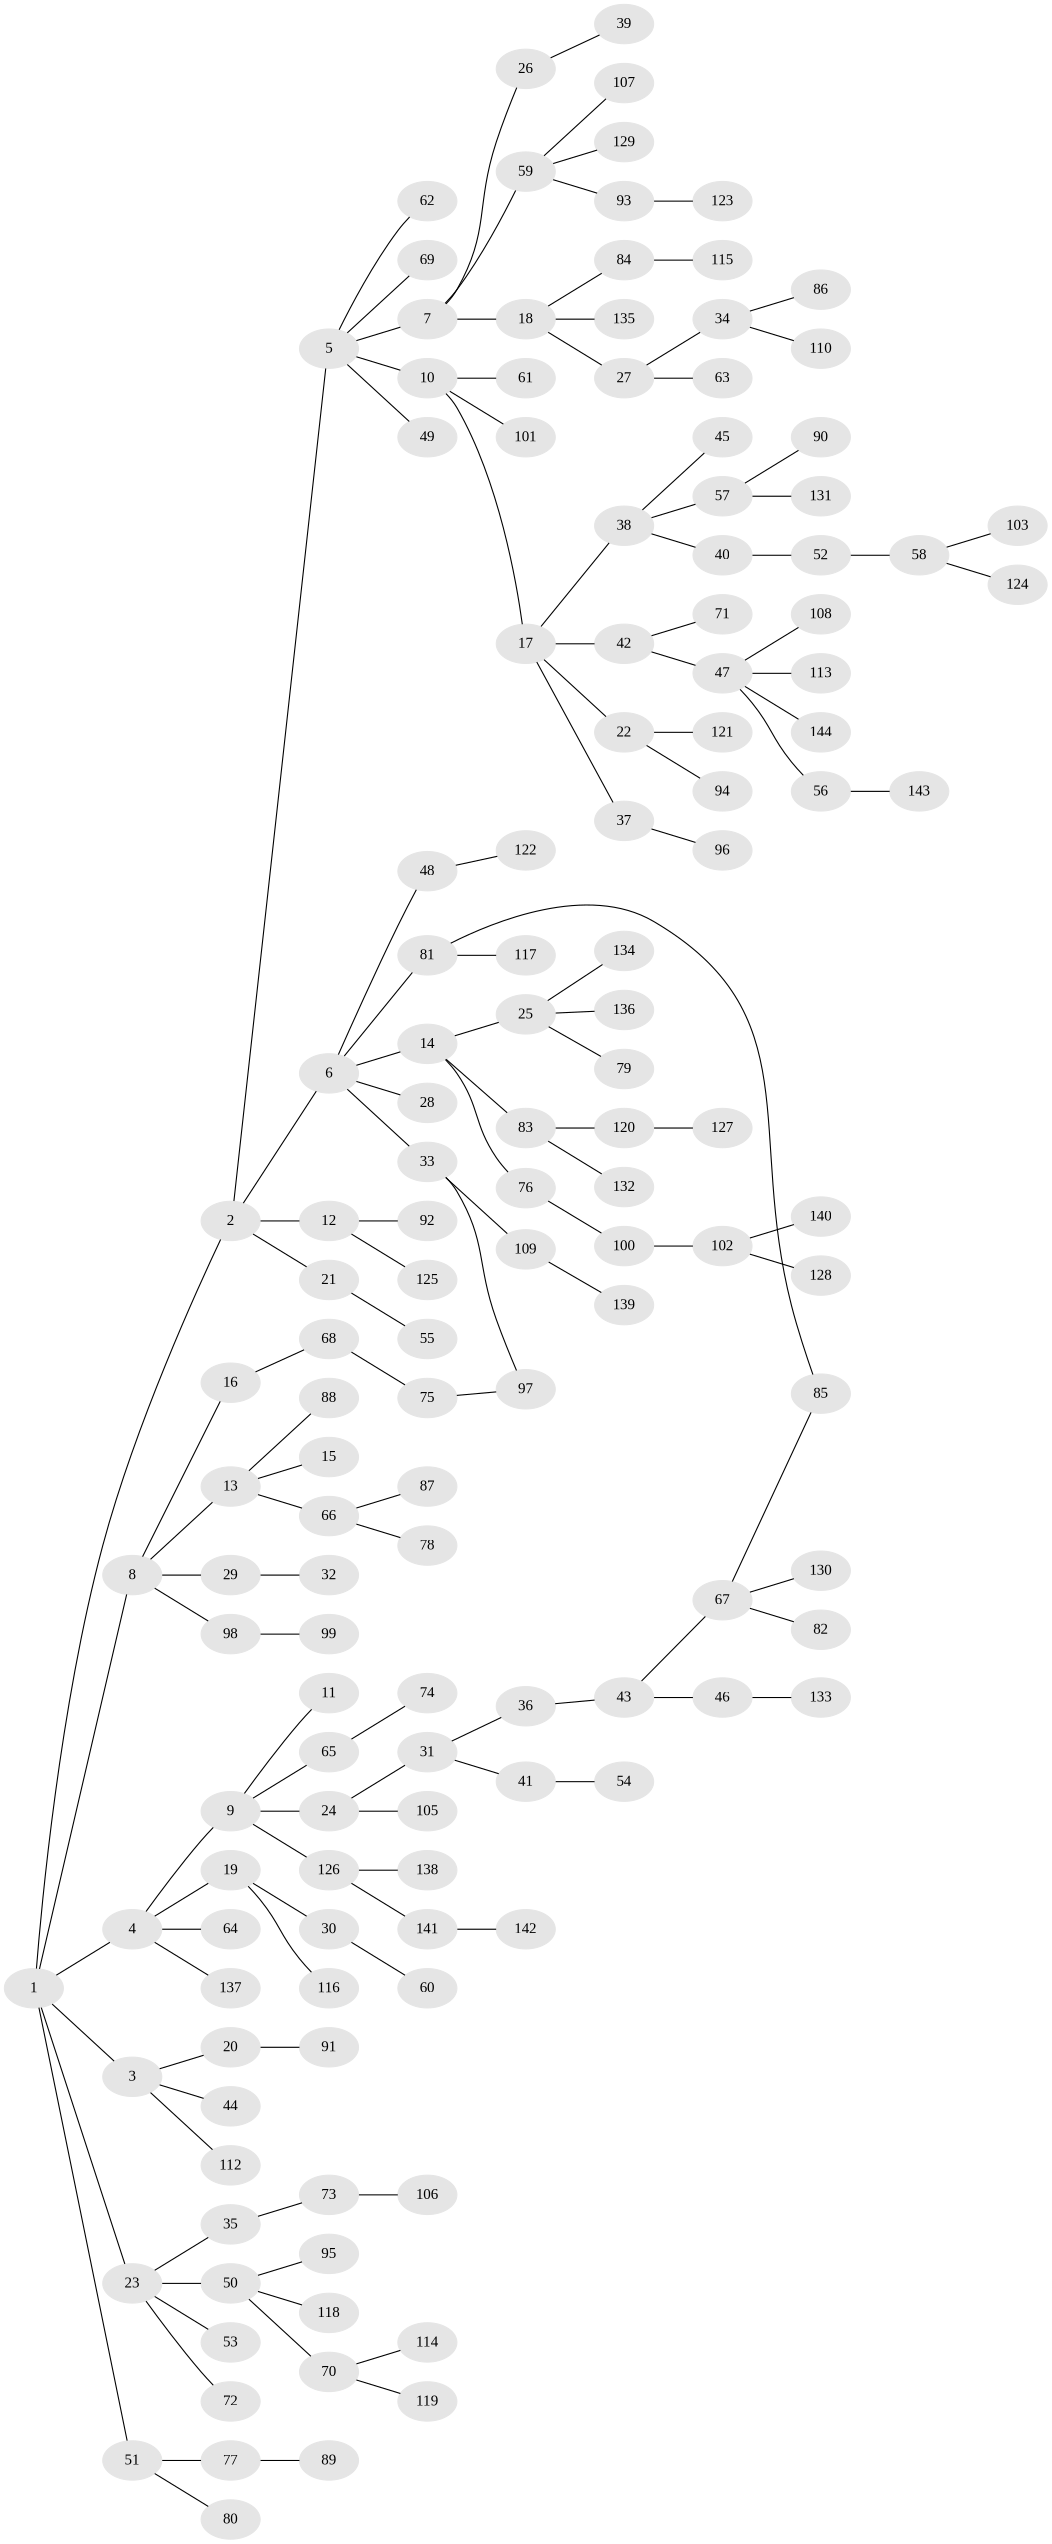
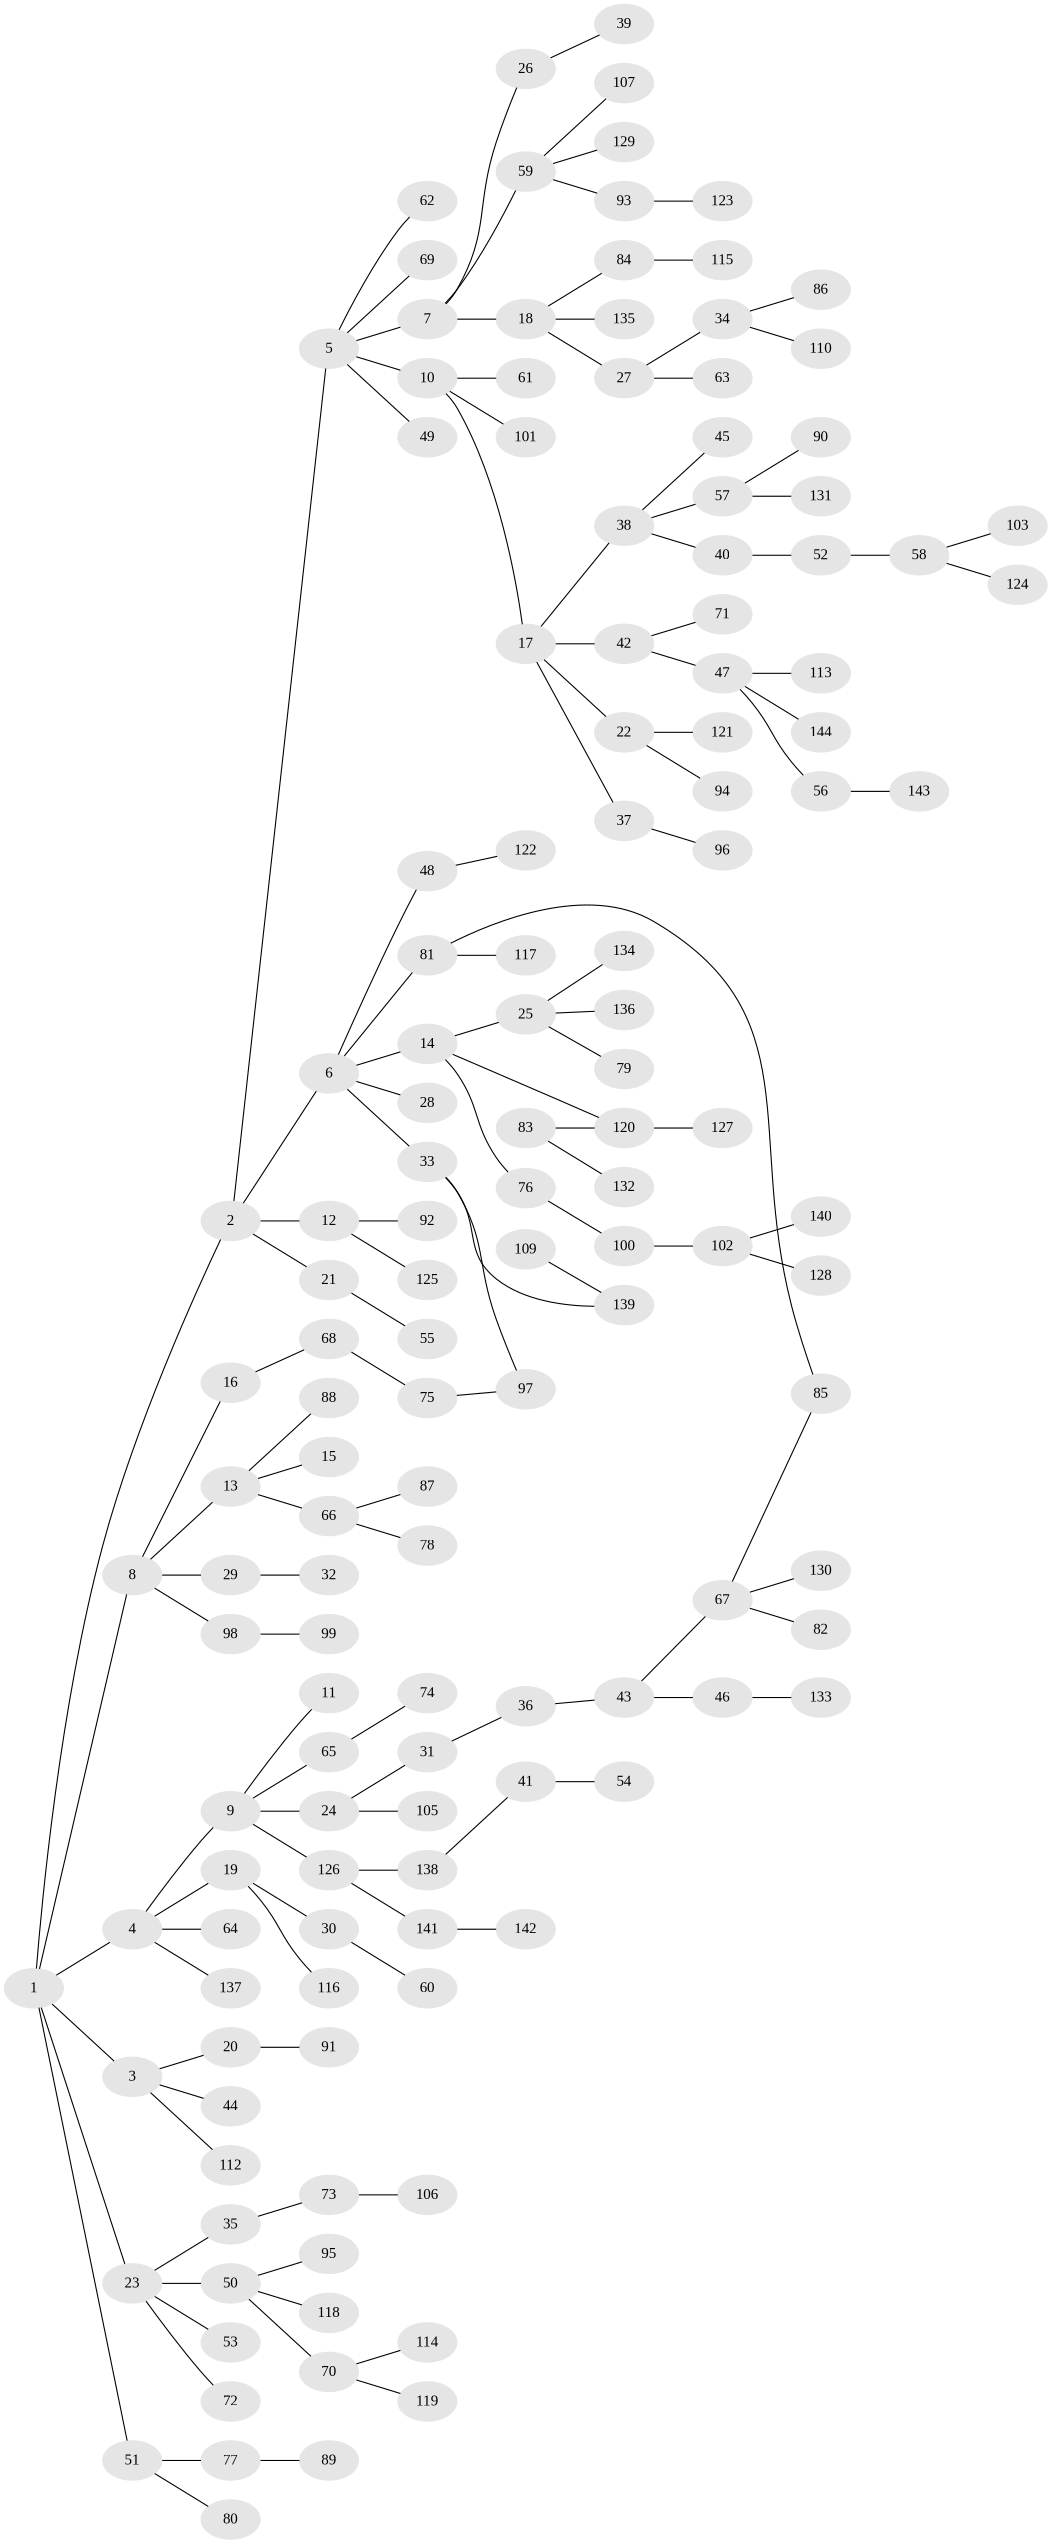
  graph {
    fontname="Liberation Serif"
    rankdir=LR
    node [color=gray90 fontname="Liberation Serif" style=filled]
    edge [fontname="Liberation Serif"]
    1
    2
    3
    4
    8
    23
    51
    5
    6
    12
    21
    20
    44
    112
    9
    19
    64
    137
    13
    16
    29
    98
    35
    50
    53
    72
    77
    80
    7
    10
    49
    62
    69
    14
    28
    33
    48
    81
    92
    125
    55
    91
    11
    24
    65
    126
    30
    116
    18
    26
    59
    17
    61
    101
    25
    76
    83
    97
    109
    122
    85
    117
    27
    84
    135
    39
    93
    107
    129
    15
    66
    88
    68
    32
    99
    31
    105
    74
    138
    141
    22
    37
    38
    42
    78
    87
    79
    134
    136
    100
    120
    132
    75
    94
    121
    96
    40
    45
    57
    47
    71
    34
    63
    115
    60
    73
    70
    95
    118
    36
    41
    86
    110
    43
    54
    139
    106
    46
    67
    52
    90
    131
    58
    56
-   108
    113
    144
    133
    82
    130
    143
    114
    119
    89
    103
    124
    123
    102
    127
    128
    140
    142
    1 -- 2
    1 -- 3
    1 -- 4
    1 -- 8
    1 -- 23
    1 -- 51
    2 -- 5
    2 -- 6
    2 -- 12
    2 -- 21
    3 -- 20
    3 -- 44
    3 -- 112
    4 -- 9
    4 -- 19
    4 -- 64
    4 -- 137
    8 -- 13
    8 -- 16
    8 -- 29
    8 -- 98
    23 -- 35
    23 -- 50
    23 -- 53
    23 -- 72
    51 -- 77
    51 -- 80
    5 -- 7
    5 -- 10
    5 -- 49
    5 -- 62
    5 -- 69
    6 -- 14
    6 -- 28
    6 -- 33
    6 -- 48
    6 -- 81
    12 -- 92
    12 -- 125
    21 -- 55
    20 -- 91
    9 -- 11
    9 -- 24
    9 -- 65
    9 -- 126
    19 -- 30
    19 -- 116
    13 -- 15
    13 -- 66
    13 -- 88
    16 -- 68
    29 -- 32
    98 -- 99
    35 -- 73
    50 -- 70
    50 -- 95
    50 -- 118
    77 -- 89
    7 -- 18
    7 -- 26
    7 -- 59
    10 -- 17
    10 -- 61
    10 -- 101
    14 -- 25
    14 -- 76
-   14 -- 83
+   14 -- 120
    33 -- 97
-   33 -- 109
+   33 -- 139
    48 -- 122
    81 -- 85
    81 -- 117
    24 -- 31
    24 -- 105
    65 -- 74
    126 -- 138
    126 -- 141
    30 -- 60
    18 -- 27
    18 -- 84
    18 -- 135
    26 -- 39
    59 -- 93
    59 -- 107
    59 -- 129
    17 -- 22
    17 -- 37
    17 -- 38
    17 -- 42
    25 -- 79
    25 -- 134
    25 -- 136
    76 -- 100
    83 -- 120
    83 -- 132
    109 -- 139
    27 -- 34
    27 -- 63
    84 -- 115
    93 -- 123
    66 -- 78
    66 -- 87
    68 -- 75
    31 -- 36
-   31 -- 41
+   138 -- 41
    141 -- 142
    22 -- 94
    22 -- 121
    37 -- 96
    38 -- 40
    38 -- 45
    38 -- 57
    42 -- 47
    42 -- 71
    100 -- 102
    120 -- 127
    75 -- 97
    40 -- 52
    57 -- 90
    57 -- 131
    47 -- 56
-   47 -- 108
    47 -- 113
    47 -- 144
    34 -- 86
    34 -- 110
    73 -- 106
    70 -- 114
    70 -- 119
    36 -- 43
    41 -- 54
    43 -- 46
    43 -- 67
    46 -- 133
    67 -- 85
    67 -- 82
    67 -- 130
    52 -- 58
    58 -- 103
    58 -- 124
    56 -- 143
    102 -- 128
    102 -- 140
  }
